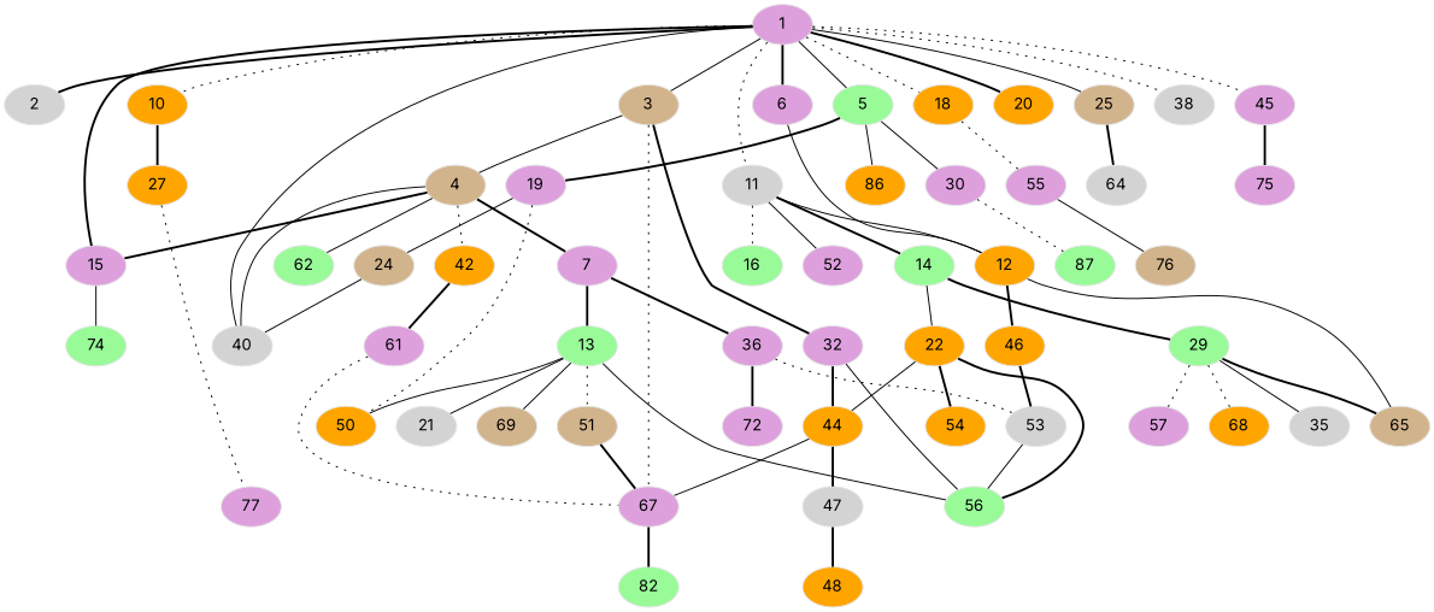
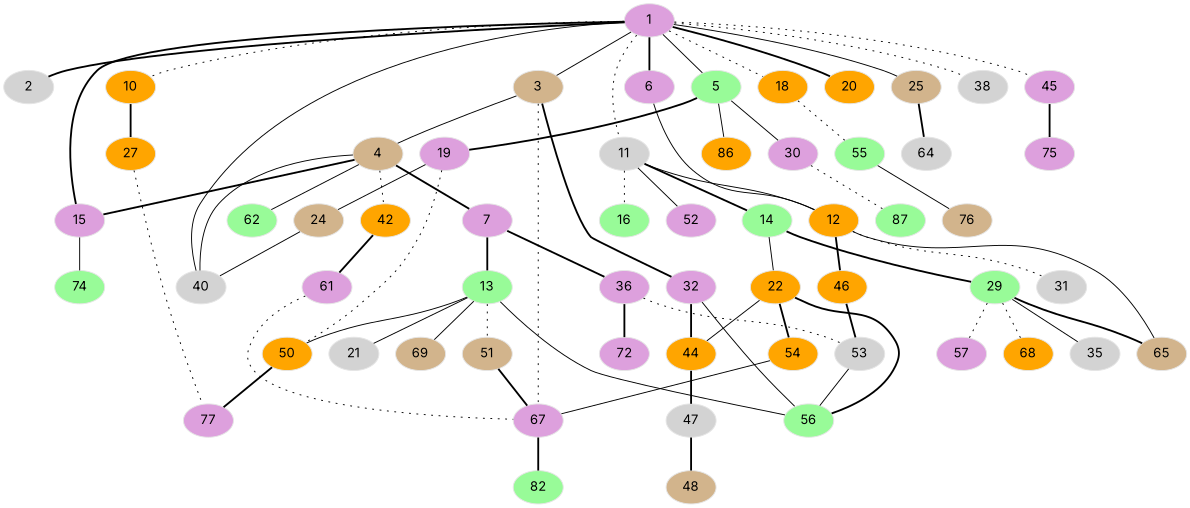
  graph {
    fontname=Inter
    node [color=gray90 fillcolor=plum fontname=Inter style=filled]
    edge [fontname=Inter style=bold]
    1 [super="+9"]
    2 [fillcolor=lightgrey]
    3 [fillcolor=tan super="+26"]
    5 [fillcolor=palegreen super="+8"]
    6 [super="+63"]
    10 [fillcolor=orange]
    11 [fillcolor=lightgrey]
    15
    18 [fillcolor=orange super="+33"]
    20 [fillcolor=orange]
    25 [fillcolor=tan super="+37"]
    n12 [fillcolor=lightgrey label=38]
    40 [fillcolor=lightgrey super="+73"]
    45
    4 [fillcolor=tan super="+41"]
    32
    67 [super="+70"]
    19 [super="+34"]
    30
    86 [fillcolor=orange]
    12 [fillcolor=orange super="+23"]
    27 [fillcolor=orange super="+59"]
    14 [fillcolor=palegreen super="+17"]
    16 [fillcolor=palegreen super="+80"]
    52 [super="+58"]
    74 [fillcolor=palegreen super="+84"]
-   55
+   55 [fillcolor=palegreen]
    64 [fillcolor=lightgrey]
    75
    7 [super="+49"]
    42 [fillcolor=orange]
    62 [fillcolor=palegreen]
    44 [fillcolor=orange super="+66"]
    56 [fillcolor=palegreen super="+71"]
    82 [fillcolor=palegreen]
    13 [fillcolor=palegreen super="+28"]
    36 [super="+43"]
    61
    50 [fillcolor=orange super="+83"]
    24 [fillcolor=tan super="+60"]
    87 [fillcolor=palegreen]
+   31 [fillcolor=lightgrey]
    46 [fillcolor=orange]
    65 [fillcolor=tan]
    21 [fillcolor=lightgrey]
    51 [fillcolor=tan super="+85"]
    69 [fillcolor=tan]
    53 [fillcolor=lightgrey super="+81"]
    72
    77
    22 [fillcolor=orange]
    29 [fillcolor=palegreen super="+38"]
    54 [fillcolor=orange super="+78"]
    35 [fillcolor=lightgrey]
    57
    68 [fillcolor=orange]
    76 [fillcolor=tan]
    47 [fillcolor=lightgrey]
-   48 [fillcolor=orange]
+   48 [fillcolor=tan]
    1 -- 2
    1 -- 3 [style=solid]
    1 -- 5 [style=solid]
    1 -- 6
    1 -- 10 [style=dotted]
    1 -- 11 [style=dotted]
    1 -- 15
    1 -- 18 [style=dotted]
    1 -- 20
    1 -- 25 [style=solid]
    1 -- n12 [style=dotted]
    1 -- 40 [style=solid]
    1 -- 45 [style=dotted]
    3 -- 4 [style=solid weight=2]
    3 -- 32
    3 -- 67 [style=dotted]
    5 -- 19
    5 -- 30 [style=solid]
    5 -- 86 [style=solid]
    6 -- 12 [style=solid]
    10 -- 27
    11 -- 12 [style=solid]
    11 -- 14
    11 -- 16 [style=dotted]
    11 -- 52 [style=solid]
    15 -- 74 [style=solid]
    18 -- 55 [style=dotted]
    25 -- 64
    45 -- 75
    4 -- 15
    4 -- 40 [style=solid]
    4 -- 7
    4 -- 42 [style=dotted]
    4 -- 62 [style=solid]
    32 -- 44
    32 -- 56 [style=solid]
    67 -- 82
    19 -- 50 [style=dotted]
    19 -- 24 [style=solid]
    30 -- 87 [style=dotted]
+   12 -- 31 [style=dotted]
    12 -- 46
    12 -- 65 [style=solid]
    27 -- 77 [style=dotted]
    14 -- 22 [style=solid]
    14 -- 29
    55 -- 76 [style=solid]
    7 -- 13
    7 -- 36
    42 -- 61
    44 -- 47
    13 -- 56 [style=solid]
    13 -- 50 [style=solid]
    13 -- 21 [style=solid]
    13 -- 51 [style=dotted]
    13 -- 69 [style=solid]
    36 -- 53 [style=dotted]
    36 -- 72
    61 -- 67 [style=dotted]
+   50 -- 77
    24 -- 40 [style=solid]
    46 -- 53
    51 -- 67
    53 -- 56 [style=solid]
    22 -- 44 [style=solid]
    22 -- 56
    22 -- 54
    29 -- 65
    29 -- 35 [style=solid]
    29 -- 57 [style=dotted]
    29 -- 68 [style=dotted]
-   44 -- 67 [style=solid]
+   54 -- 67 [style=solid]
    47 -- 48
  }
